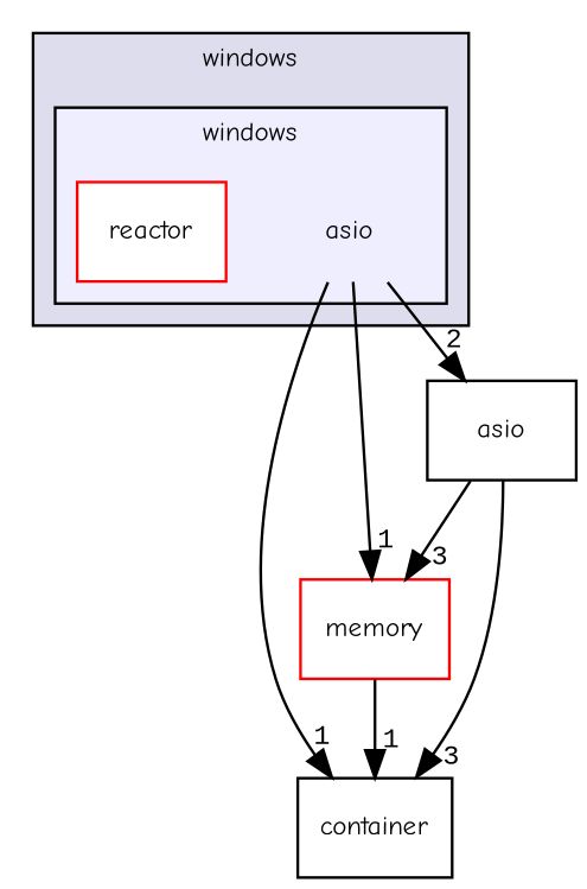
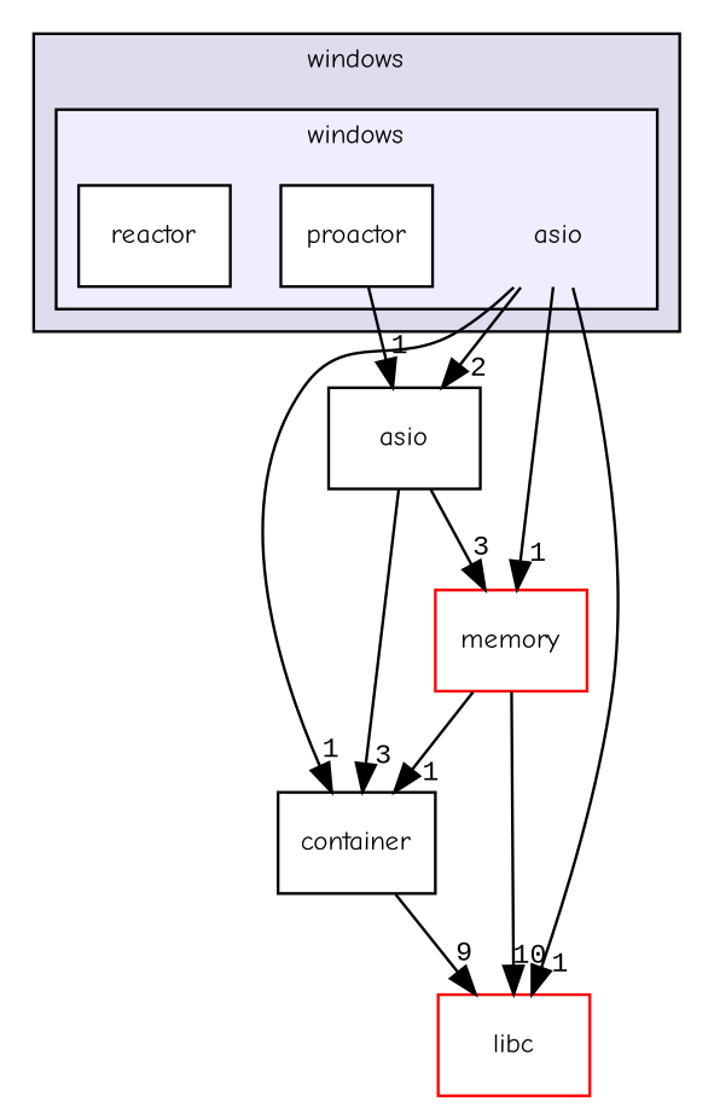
  digraph {
    compound=true
    fontname="Comic Neue"
    node [fontname="Comic Neue" fontsize=10 shape=box]
    edge [fontname="Comic Neue" headlabel=1 labeldistance=1.5 labelfontname=CourierNew labelfontsize=10]
    n1 [label=asio shape=plaintext]
-   n3 [color=red fillcolor=white label=reactor style=filled]
+   n2 [color=black fillcolor=white label=proactor style=filled]
+   n3 [color=black fillcolor=white label=reactor style=filled]
    n4 [color=red label=memory]
    n5 [label=container]
    n6 [label=asio]
+   n7 [color=red fillcolor=white label=libc style=filled]
    subgraph cluster_1 {
      bgcolor="#ddddee"
      fontsize=10
      label=windows
      pencolor=black
      subgraph cluster_2 {
        bgcolor="#eeeeff"
        fontsize=10
        label=windows
        pencolor=black
        n1
+       n2
        n3
      }
    }
    n1 -> n4
    n1 -> n5
    n1 -> n6 [headlabel=2]
+   n1 -> n7
+   n2 -> n6
    n4 -> n5
+   n4 -> n7 [headlabel=10]
+   n5 -> n7 [headlabel=9]
    n6 -> n4 [headlabel=3]
    n6 -> n5 [headlabel=3]
  }
